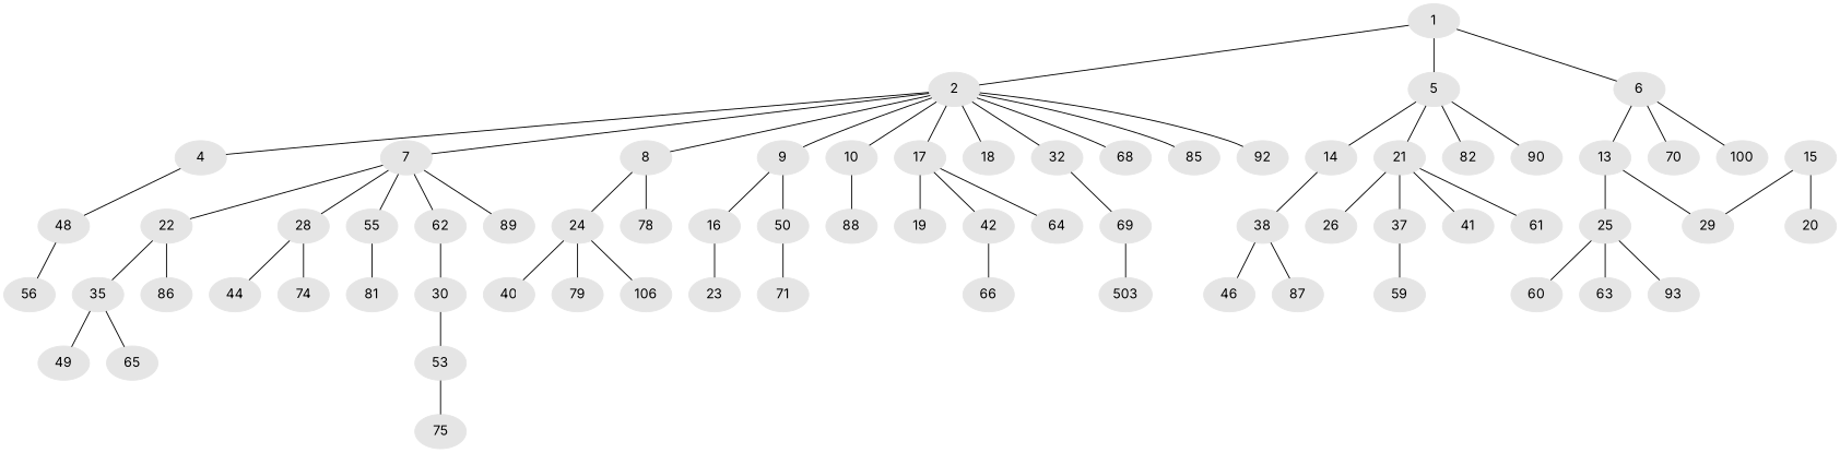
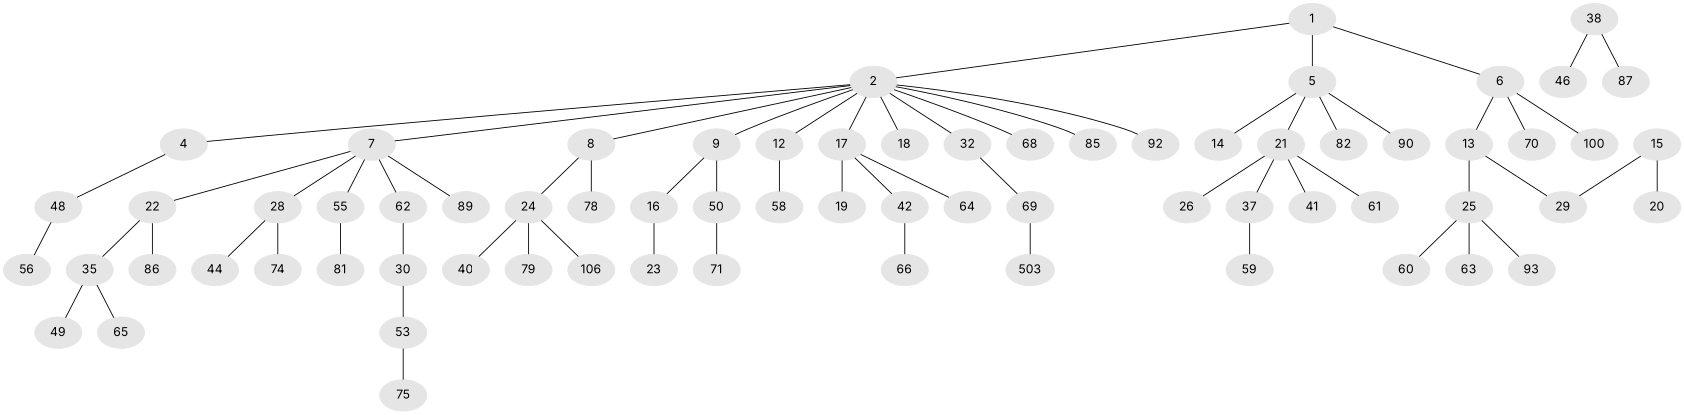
  graph {
    fontname=Inter
    node [color=gray90 fontname=Inter style=filled]
    edge [fontname=Inter]
    1 [super="+67"]
    2 [super="+3"]
    5 [super="+11"]
    6 [super="+12"]
    4 [super="+73"]
    7 [super="+34"]
    8 [super="+51"]
    9 [super="+72"]
-   10
+   10 [label=12]
    17 [super="+31"]
    18 [super="+105"]
    32 [super="+45"]
    68 [super="+80"]
    85
    92
    14
    21 [super="+39"]
    82 [super="+94"]
    90 [super="+91"]
    13 [super="+97"]
    70
    100
    n23 [label=48]
    22 [super="+77"]
    28 [super="+36"]
    55 [super="+57"]
    62
    89
    24 [super="+76"]
    78
    16
    50
-   58 [super="+95" label=88]
+   58 [super="+95"]
    19
    42 [super="+52"]
    64
    69 [super="+102"]
    56 [super="+83"]
    38 [super="+48"]
    26 [super="+54"]
    37
    41
    61 [super="+96"]
    25 [super="+27"]
    29
    35 [super="+47"]
    86
    44
    74
    30 [super="+33"]
    53 [super="+104"]
    81 [super="+98"]
    40
    79
    106
    23
    71
    15 [super="+99"]
    20
    60
    63
    93
    46
    87
    66
    59
    49 [super="+101"]
    65 [super="+84"]
    75 [super="+88"]
    n70 [label=503]
    1 -- 2
    1 -- 5
    1 -- 6
    2 -- 4
    2 -- 7
    2 -- 8
    2 -- 9
    2 -- 10
    2 -- 17
    2 -- 18
    2 -- 32
    2 -- 68
    2 -- 85
    2 -- 92
    5 -- 14
    5 -- 21
    5 -- 82
    5 -- 90
    6 -- 13
    6 -- 70
    6 -- 100
    4 -- n23
    7 -- 22
    7 -- 28
    7 -- 55
    7 -- 62
    7 -- 89
    8 -- 24
    8 -- 78
    9 -- 16
    9 -- 50
    10 -- 58
    17 -- 19
    17 -- 42
    17 -- 64
    32 -- 69
-   14 -- 38
    21 -- 26
    21 -- 37
    21 -- 41
    21 -- 61
    13 -- 25
    13 -- 29
    n23 -- 56
    22 -- 35
    22 -- 86
    28 -- 44
    28 -- 74
    55 -- 81
    62 -- 30
    24 -- 40
    24 -- 79
    24 -- 106
    16 -- 23
    50 -- 71
    42 -- 66
    69 -- n70
    38 -- 46
    38 -- 87
    37 -- 59
    25 -- 60
    25 -- 63
    25 -- 93
    35 -- 49
    35 -- 65
    30 -- 53
    53 -- 75
    15 -- 29
    15 -- 20
  }
